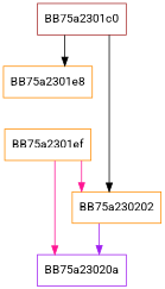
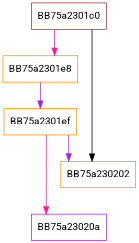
  digraph {
    fontname=Roboto
    splines=ortho
    node [color=darkorange fontname=Roboto shape=box]
    edge [color=purple fontname=Roboto]
    BB75a2301e8
    BB75a2301c0 [color=brown]
    BB75a230202
    BB75a2301ef
    BB75a23020a [color=purple]
-   BB75a2301c0 -> BB75a2301e8 [color=black]
+   BB75a2301e8 -> BB75a2301ef
+   BB75a2301c0 -> BB75a2301e8 [color=deeppink]
    BB75a2301c0 -> BB75a230202 [color=black]
-   BB75a230202 -> BB75a23020a
-   BB75a2301ef -> BB75a230202 [color=deeppink]
+   BB75a2301ef -> BB75a230202
    BB75a2301ef -> BB75a23020a [color=deeppink]
  }
